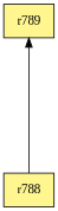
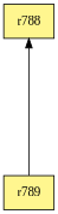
  digraph {
    rankdir=BT
    ranksep=2.0
    fontname="Liberation Serif"
    node [fillcolor=khaki1 shape=record style=filled fontname="Liberation Serif"]
    n1 [label="{r789}"]
    n2 [label="{r788}"]
-   n2 -> n1 [fontname="Liberation Serif"]
+   n1 -> n2 [fontname="Liberation Serif"]
  }
